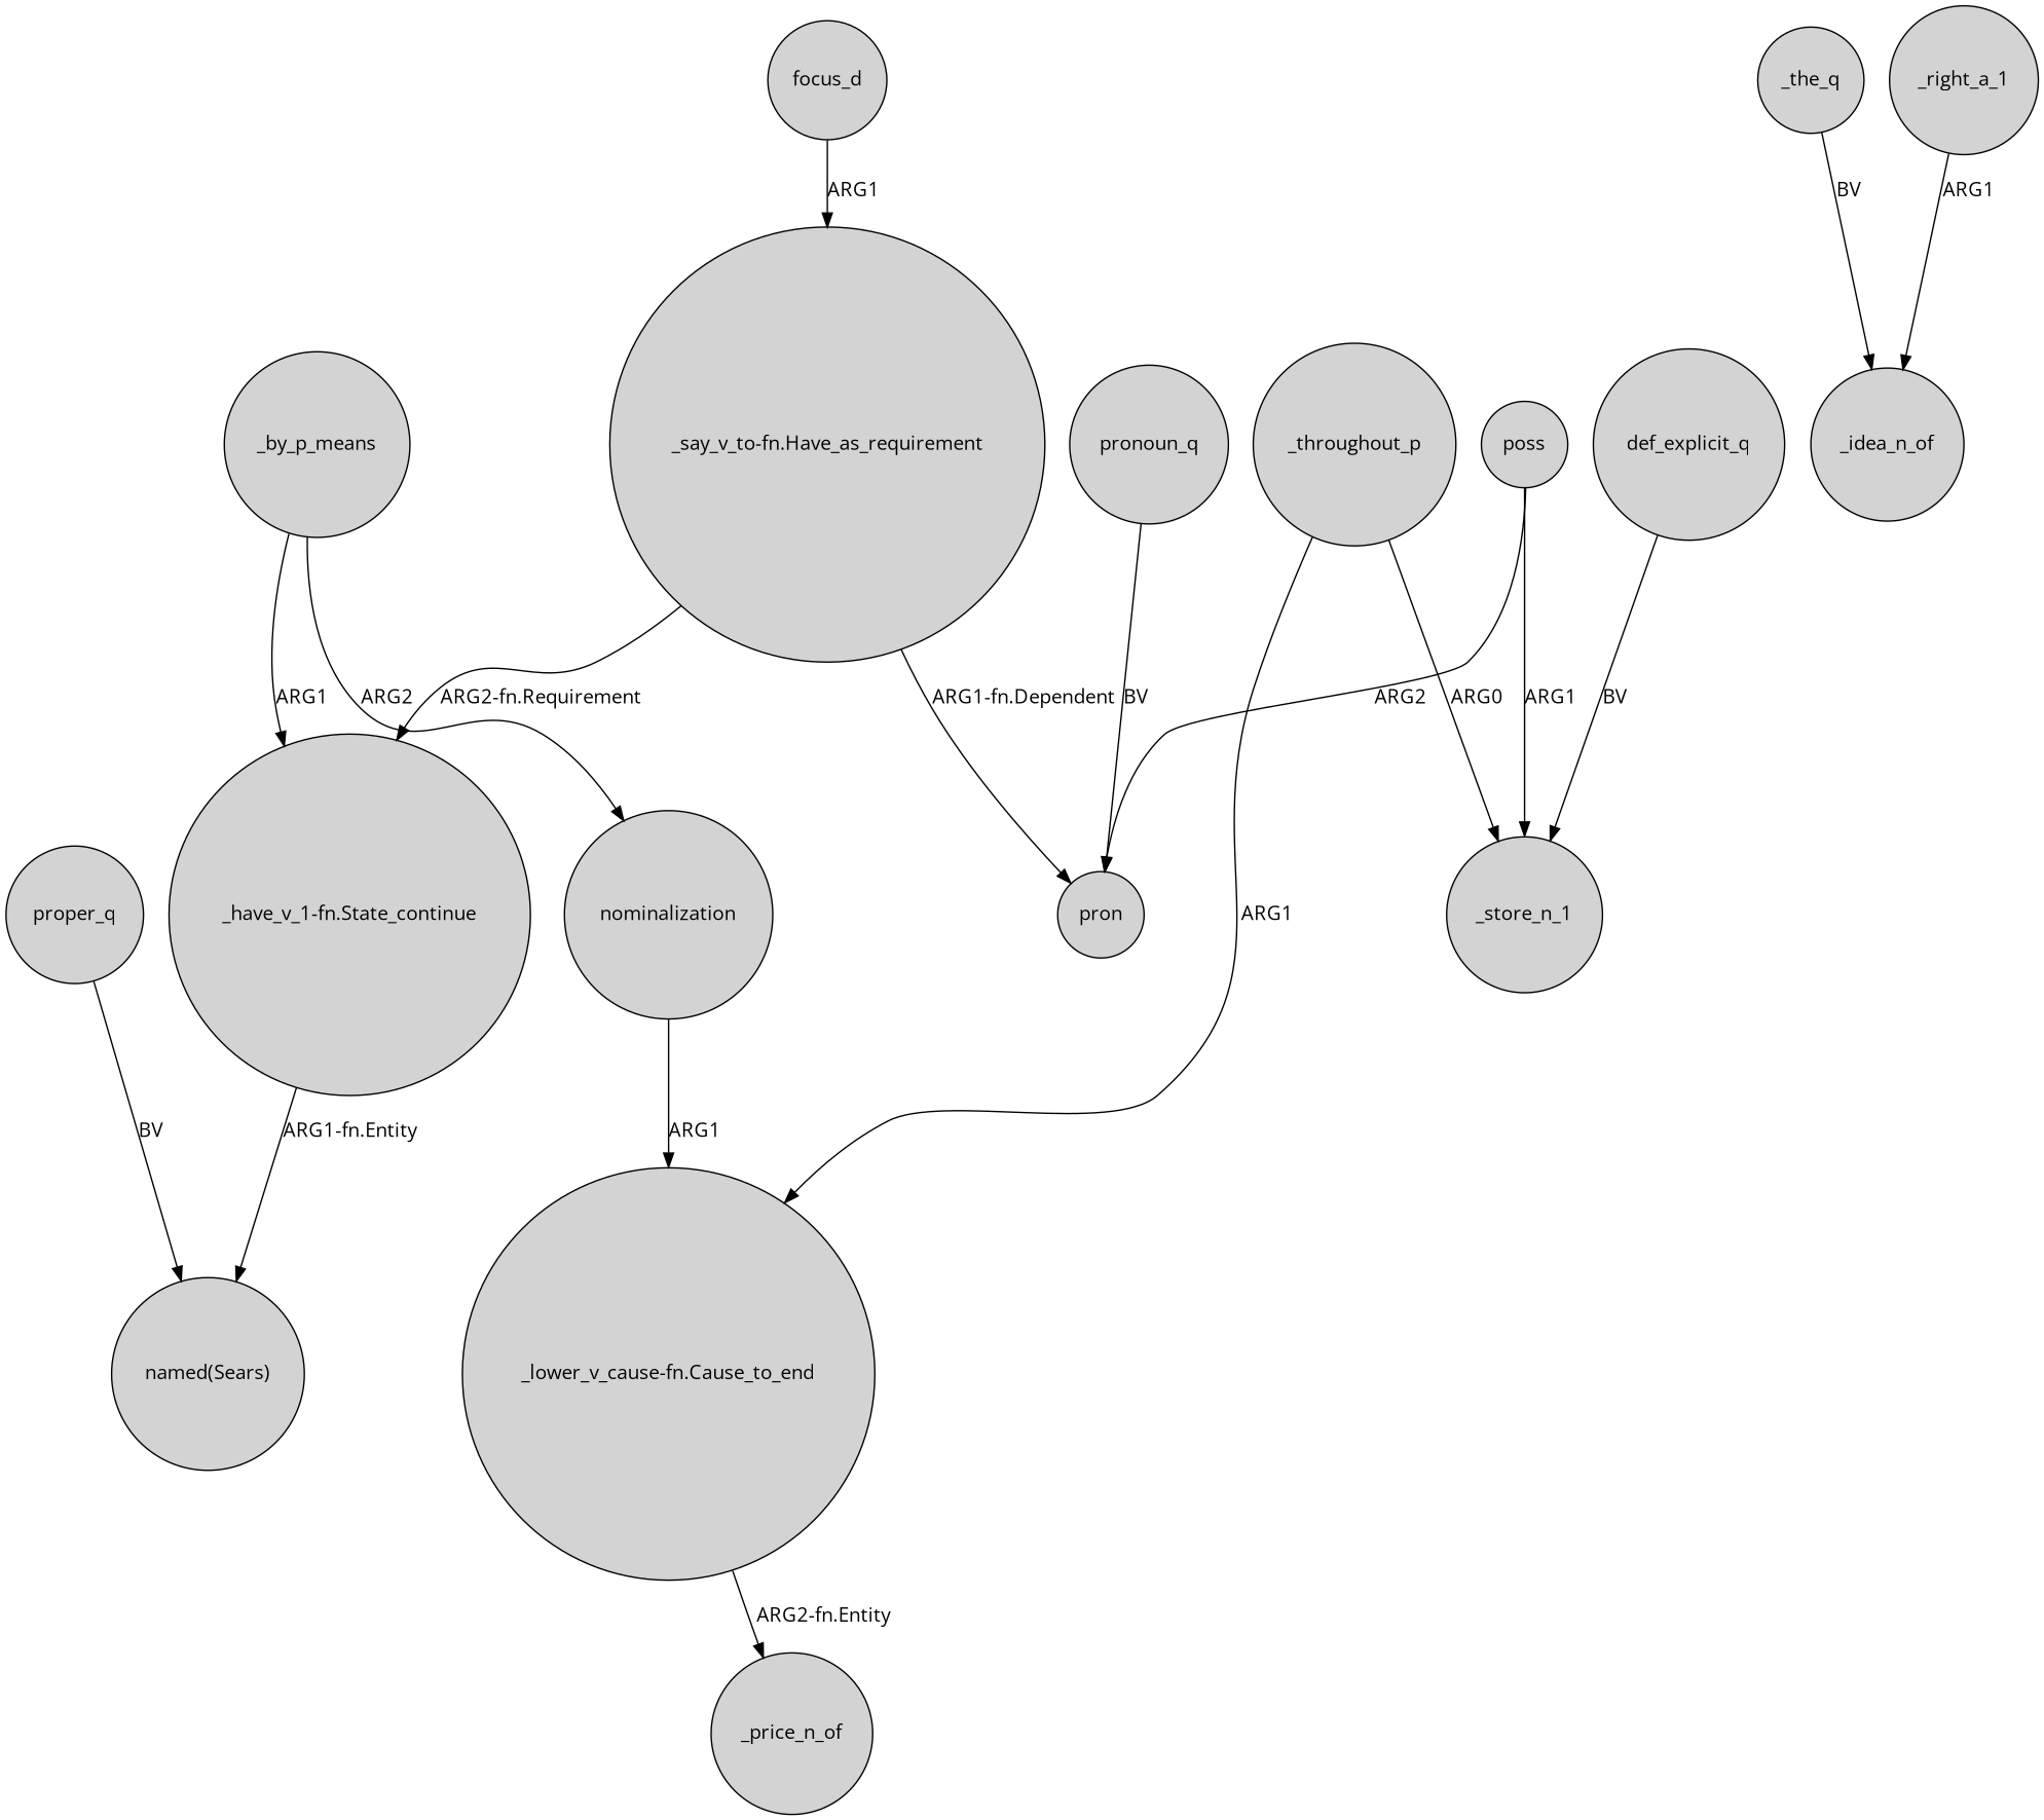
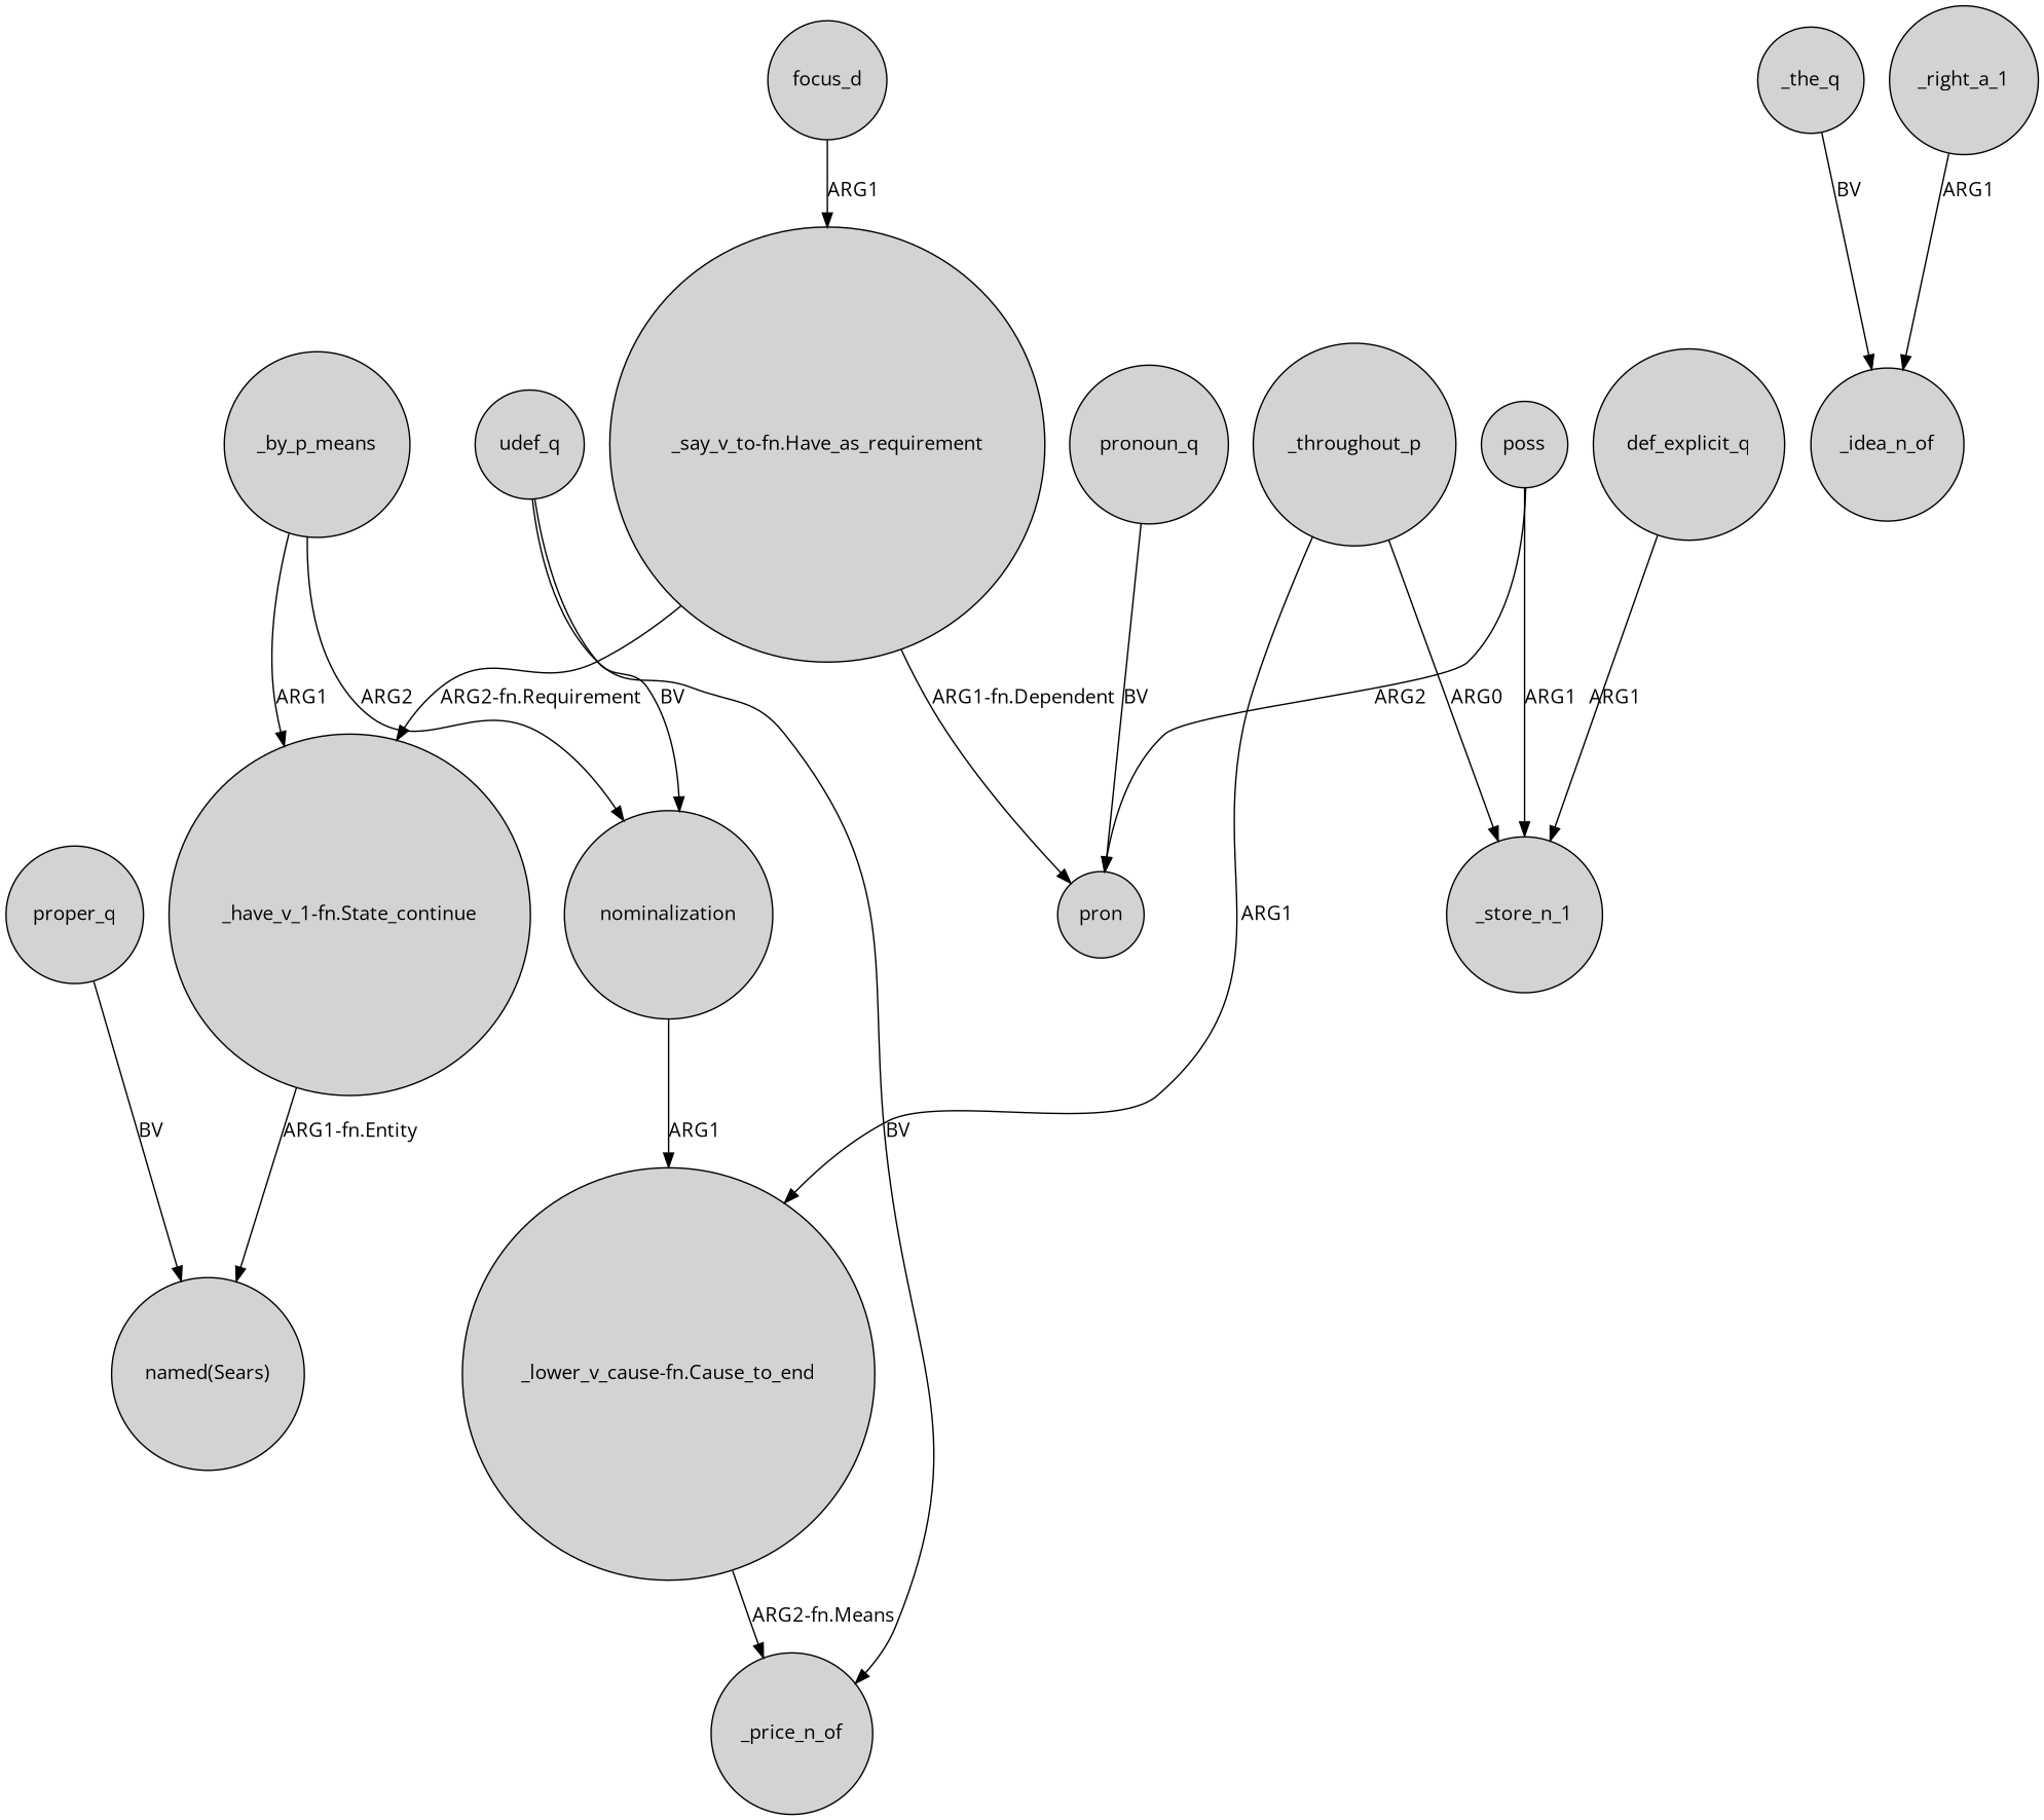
  digraph {
    fontname="Open Sans"
    node [fontname="Open Sans" shape=circle style=filled]
    edge [fontname="Open Sans"]
    "_say_v_to-fn.Have_as_requirement"
    "_have_v_1-fn.State_continue"
    pron
    "named(Sears)"
    _the_q
    _idea_n_of
+   udef_q
    _price_n_of
    nominalization
    "_lower_v_cause-fn.Cause_to_end"
    focus_d
    _by_p_means
    _right_a_1
    _throughout_p
    _store_n_1
    pronoun_q
    proper_q
    poss
    def_explicit_q
    "_say_v_to-fn.Have_as_requirement" -> "_have_v_1-fn.State_continue" [label="ARG2-fn.Requirement"]
    "_say_v_to-fn.Have_as_requirement" -> pron [label="ARG1-fn.Dependent"]
    "_have_v_1-fn.State_continue" -> "named(Sears)" [label="ARG1-fn.Entity"]
    _the_q -> _idea_n_of [label=BV]
+   udef_q -> _price_n_of [label=BV]
+   udef_q -> nominalization [label=BV]
    nominalization -> "_lower_v_cause-fn.Cause_to_end" [label=ARG1]
-   "_lower_v_cause-fn.Cause_to_end" -> _price_n_of [label="ARG2-fn.Entity"]
+   "_lower_v_cause-fn.Cause_to_end" -> _price_n_of [label="ARG2-fn.Means"]
    focus_d -> "_say_v_to-fn.Have_as_requirement" [label=ARG1]
    _by_p_means -> "_have_v_1-fn.State_continue" [label=ARG1]
    _by_p_means -> nominalization [label=ARG2]
    _right_a_1 -> _idea_n_of [label=ARG1]
    _throughout_p -> "_lower_v_cause-fn.Cause_to_end" [label=ARG1]
    _throughout_p -> _store_n_1 [label=ARG0]
    pronoun_q -> pron [label=BV]
    proper_q -> "named(Sears)" [label=BV]
    poss -> pron [label=ARG2]
    poss -> _store_n_1 [label=ARG1]
-   def_explicit_q -> _store_n_1 [label=BV]
+   def_explicit_q -> _store_n_1 [label=ARG1]
  }
